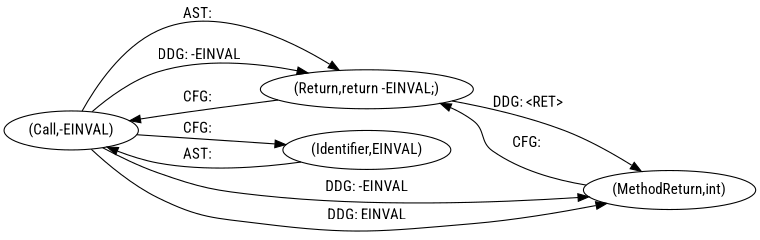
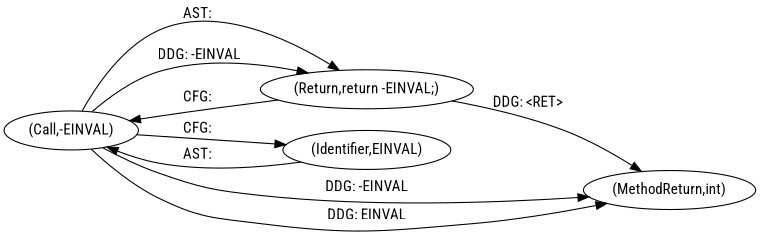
  digraph {
    fontname="Roboto Condensed"
    rankdir=LR
    node [fontname="Roboto Condensed"]
    edge [fontname="Roboto Condensed"]
    n1 [label="(Call,-EINVAL)"]
    n2 [label="(Return,return -EINVAL;)"]
    n3 [label="(Identifier,EINVAL)"]
    n4 [label="(MethodReturn,int)"]
    n1 -> n2 [label="AST: "]
    n1 -> n2 [label="DDG: -EINVAL"]
    n1 -> n3 [label="CFG: "]
    n1 -> n4 [label="DDG: -EINVAL"]
    n1 -> n4 [label="DDG: EINVAL"]
    n2 -> n1 [label="CFG: "]
    n2 -> n4 [label="DDG: <RET>"]
    n3 -> n1 [label="AST: "]
-   n4 -> n2 [label="CFG: "]
  }
